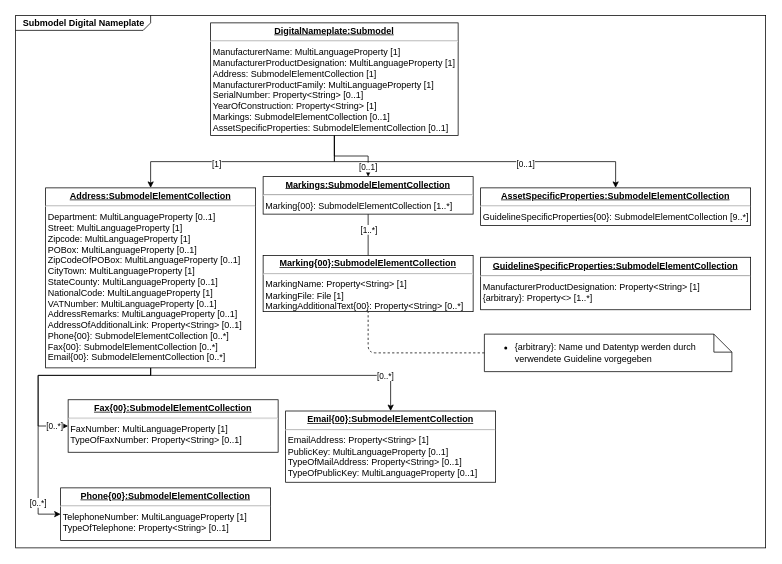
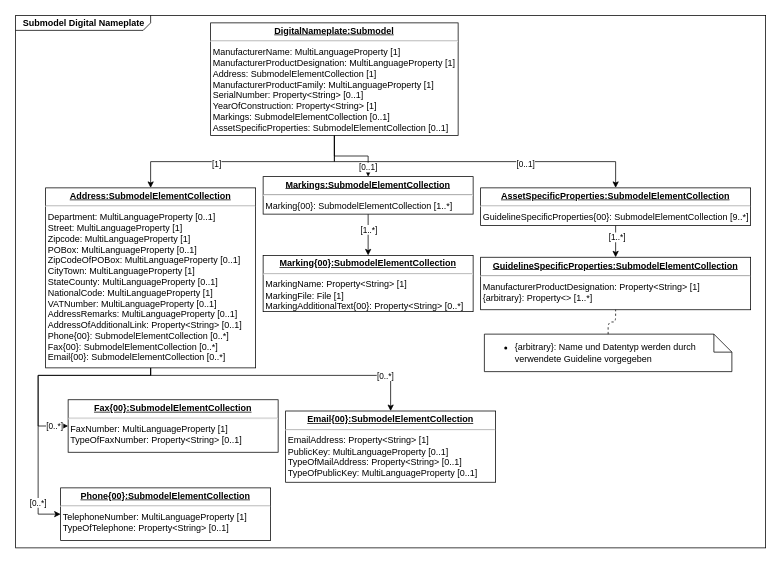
  <mxCell id="0" />
  <mxCell id="1" parent="0" />
  <mxCell id="2" value="&lt;p style=&quot;margin: 0px ; margin-top: 4px ; margin-left: 10px ; text-align: left&quot;&gt;&lt;b&gt;Submodel Digital Nameplate&lt;br&gt;&lt;/b&gt;&lt;/p&gt;" style="html=1;strokeWidth=1;shape=mxgraph.sysml.package;html=1;overflow=fill;whiteSpace=wrap;labelX=180.33;" vertex="1" parent="1"><mxGeometry x="20" y="20" width="1000" height="710" as="geometry" /></mxCell>
  <mxCell id="3" style="edgeStyle=orthogonalEdgeStyle;rounded=0;orthogonalLoop=1;jettySize=auto;html=1;exitX=0.5;exitY=1;exitDx=0;exitDy=0;" edge="1" parent="1" source="7" target="13"><mxGeometry relative="1" as="geometry" /></mxCell>
  <mxCell id="4" value="[1]" style="edgeLabel;html=1;align=center;verticalAlign=middle;resizable=0;points=[];" vertex="1" connectable="0" parent="3"><mxGeometry x="0.227" y="2" relative="1" as="geometry"><mxPoint as="offset" /></mxGeometry></mxCell>
  <mxCell id="5" style="edgeStyle=orthogonalEdgeStyle;rounded=0;orthogonalLoop=1;jettySize=auto;html=1;exitX=0.5;exitY=1;exitDx=0;exitDy=0;" edge="1" parent="1" source="7" target="22"><mxGeometry relative="1" as="geometry" /></mxCell>
  <mxCell id="6" value="[0..1]" style="edgeLabel;html=1;align=center;verticalAlign=middle;resizable=0;points=[];" vertex="1" connectable="0" parent="5"><mxGeometry x="0.297" y="-3" relative="1" as="geometry"><mxPoint as="offset" /></mxGeometry></mxCell>
  <mxCell id="7" value="&lt;p style=&quot;margin: 0px ; margin-top: 4px ; text-align: center ; text-decoration: underline&quot;&gt;&lt;b&gt;DigitalNameplate:Submodel&lt;/b&gt;&lt;/p&gt;&lt;hr&gt;&lt;div&gt;&amp;nbsp;ManufacturerName: MultiLanguageProperty [1]&lt;/div&gt;&lt;div&gt;&amp;nbsp;ManufacturerProductDesignation: MultiLanguageProperty [1]&lt;/div&gt;&lt;div&gt;&amp;nbsp;Address: SubmodelElementCollection [1]&lt;/div&gt;&lt;div&gt;&amp;nbsp;ManufacturerProductFamily: MultiLanguageProperty [1]&lt;/div&gt;&lt;div&gt;&amp;nbsp;SerialNumber: Property&amp;lt;String&amp;gt; [0..1]&lt;/div&gt;&lt;div&gt;&amp;nbsp;YearOfConstruction: Property&amp;lt;String&amp;gt; [1]&lt;/div&gt;&lt;div&gt;&amp;nbsp;Markings: SubmodelElementCollection [0..1]&lt;/div&gt;&lt;div&gt;&amp;nbsp;AssetSpecificProperties: SubmodelElementCollection [0..1]&lt;br&gt;&lt;/div&gt;" style="verticalAlign=top;align=left;overflow=fill;fontSize=12;fontFamily=Helvetica;html=1;" vertex="1" parent="1"><mxGeometry x="280" y="30" width="330" height="150" as="geometry" /></mxCell>
  <mxCell id="8" value="[0..*]" style="edgeStyle=orthogonalEdgeStyle;rounded=0;orthogonalLoop=1;jettySize=auto;html=1;exitX=0.5;exitY=1;exitDx=0;exitDy=0;entryX=0;entryY=0.5;entryDx=0;entryDy=0;" edge="1" parent="1" source="13" target="14"><mxGeometry x="0.76" relative="1" as="geometry"><Array as="points"><mxPoint x="200" y="500" /><mxPoint x="50" y="500" /><mxPoint x="50" y="685" /></Array><mxPoint as="offset" /></mxGeometry></mxCell>
  <mxCell id="9" style="edgeStyle=orthogonalEdgeStyle;rounded=0;orthogonalLoop=1;jettySize=auto;html=1;entryX=0.5;entryY=0;entryDx=0;entryDy=0;exitX=0.5;exitY=1;exitDx=0;exitDy=0;" edge="1" parent="1" source="13" target="15"><mxGeometry relative="1" as="geometry"><Array as="points"><mxPoint x="200" y="500" /><mxPoint x="520" y="500" /></Array></mxGeometry></mxCell>
  <mxCell id="10" value="[0..*]" style="edgeLabel;html=1;align=center;verticalAlign=middle;resizable=0;points=[];" vertex="1" connectable="0" parent="9"><mxGeometry x="0.726" y="2" relative="1" as="geometry"><mxPoint x="-3.33" y="2" as="offset" /></mxGeometry></mxCell>
  <mxCell id="11" style="edgeStyle=orthogonalEdgeStyle;rounded=0;orthogonalLoop=1;jettySize=auto;html=1;exitX=0.5;exitY=1;exitDx=0;exitDy=0;" edge="1" parent="1" source="7" target="18"><mxGeometry relative="1" as="geometry" /></mxCell>
  <mxCell id="12" value="[0..1]" style="edgeLabel;html=1;align=center;verticalAlign=middle;resizable=0;points=[];" vertex="1" connectable="0" parent="11"><mxGeometry x="0.2" y="1" relative="1" as="geometry"><mxPoint x="11.67" y="16" as="offset" /></mxGeometry></mxCell>
  <mxCell id="13" value="&lt;p style=&quot;margin: 0px ; margin-top: 4px ; text-align: center ; text-decoration: underline&quot;&gt;&lt;b&gt;Address:SubmodelElementCollection&lt;/b&gt;&lt;/p&gt;&lt;hr&gt;&lt;div&gt;&amp;nbsp;Department: MultiLanguageProperty [0..1]&lt;/div&gt;&lt;div&gt;&amp;nbsp;Street: MultiLanguageProperty [1]&lt;/div&gt;&lt;div&gt;&amp;nbsp;Zipcode: MultiLanguageProperty [1]&lt;/div&gt;&lt;div&gt;&amp;nbsp;POBox: MultiLanguageProperty [0..1]&lt;/div&gt;&lt;div&gt;&amp;nbsp;ZipCodeOfPOBox: MultiLanguageProperty [0..1]&lt;/div&gt;&lt;div&gt;&amp;nbsp;CityTown: MultiLanguageProperty [1]&lt;/div&gt;&lt;div&gt;&amp;nbsp;StateCounty: MultiLanguageProperty [0..1]&lt;/div&gt;&lt;div&gt;&amp;nbsp;NationalCode: MultiLanguageProperty [1]&lt;/div&gt;&lt;div&gt;&amp;nbsp;VATNumber: MultiLanguageProperty [0..1]&lt;/div&gt;&lt;div&gt;&amp;nbsp;AddressRemarks: MultiLanguageProperty [0..1]&lt;/div&gt;&lt;div&gt;&amp;nbsp;AddressOfAdditionalLink: Property&amp;lt;String&amp;gt; [0..1]&lt;/div&gt;&lt;div&gt;&amp;nbsp;Phone{00}: SubmodelElementCollection [0..*]&lt;/div&gt;&lt;div&gt;&amp;nbsp;Fax{00}: SubmodelElementCollection [0..*]&lt;/div&gt;&lt;div&gt;&amp;nbsp;Email{00}: SubmodelElementCollection [0..*]&lt;br&gt;&lt;/div&gt;" style="verticalAlign=top;align=left;overflow=fill;fontSize=12;fontFamily=Helvetica;html=1;" vertex="1" parent="1"><mxGeometry x="60" y="250" width="280" height="240" as="geometry" /></mxCell>
  <mxCell id="14" value="&lt;p style=&quot;margin: 0px ; margin-top: 4px ; text-align: center ; text-decoration: underline&quot;&gt;&lt;b&gt;Phone{00}:SubmodelElementCollection&lt;/b&gt;&lt;/p&gt;&lt;hr&gt;&lt;div&gt;&amp;nbsp;TelephoneNumber: MultiLanguageProperty [1]&lt;/div&gt;&lt;div&gt;&amp;nbsp;TypeOfTelephone: Property&amp;lt;String&amp;gt; [0..1]&lt;br&gt;&lt;/div&gt;" style="verticalAlign=top;align=left;overflow=fill;fontSize=12;fontFamily=Helvetica;html=1;" vertex="1" parent="1"><mxGeometry x="80" y="650" width="280" height="70" as="geometry" /></mxCell>
  <mxCell id="15" value="&lt;p style=&quot;margin: 0px ; margin-top: 4px ; text-align: center ; text-decoration: underline&quot;&gt;&lt;b&gt;Email{00}:SubmodelElementCollection&lt;/b&gt;&lt;/p&gt;&lt;hr&gt;&lt;div&gt;&amp;nbsp;EmailAddress: Property&amp;lt;String&amp;gt; [1]&lt;/div&gt;&lt;div&gt;&amp;nbsp;PublicKey: MultiLanguageProperty [0..1]&lt;/div&gt;&lt;div&gt;&amp;nbsp;TypeOfMailAddress: Property&amp;lt;String&amp;gt; [0..1]&lt;/div&gt;&lt;div&gt;&amp;nbsp;TypeOfPublicKey: MultiLanguageProperty [0..1]&lt;br&gt;&lt;/div&gt;" style="verticalAlign=top;align=left;overflow=fill;fontSize=12;fontFamily=Helvetica;html=1;" vertex="1" parent="1"><mxGeometry x="380" y="547.5" width="280" height="95" as="geometry" /></mxCell>
- <mxCell id="16" style="edgeStyle=orthogonalEdgeStyle;rounded=0;orthogonalLoop=1;jettySize=auto;html=1;exitX=0.5;exitY=1;exitDx=0;exitDy=0;endArrow=none;" edge="1" parent="1" source="18" target="19"><mxGeometry relative="1" as="geometry" /></mxCell>
+ <mxCell id="16" style="edgeStyle=orthogonalEdgeStyle;rounded=0;orthogonalLoop=1;jettySize=auto;html=1;exitX=0.5;exitY=1;exitDx=0;exitDy=0;" edge="1" parent="1" source="18" target="19"><mxGeometry relative="1" as="geometry" /></mxCell>
  <mxCell id="17" value="[1..*]" style="edgeLabel;html=1;align=center;verticalAlign=middle;resizable=0;points=[];" vertex="1" connectable="0" parent="16"><mxGeometry x="-0.275" relative="1" as="geometry"><mxPoint as="offset" /></mxGeometry></mxCell>
  <mxCell id="18" value="&lt;p style=&quot;margin: 0px ; margin-top: 4px ; text-align: center ; text-decoration: underline&quot;&gt;&lt;b&gt;Markings:SubmodelElementCollection&lt;/b&gt;&lt;/p&gt;&lt;hr&gt;&lt;div&gt;&amp;nbsp;Marking{00}: SubmodelElementCollection [1..*]&lt;br&gt;&lt;/div&gt;" style="verticalAlign=top;align=left;overflow=fill;fontSize=12;fontFamily=Helvetica;html=1;" vertex="1" parent="1"><mxGeometry x="350" y="235" width="280" height="50" as="geometry" /></mxCell>
  <mxCell id="19" value="&lt;p style=&quot;margin: 0px ; margin-top: 4px ; text-align: center ; text-decoration: underline&quot;&gt;&lt;b&gt;Marking{00}:SubmodelElementCollection&lt;/b&gt;&lt;/p&gt;&lt;hr&gt;&lt;div&gt;&amp;nbsp;MarkingName: Property&amp;lt;String&amp;gt; [1]&lt;/div&gt;&lt;div&gt;&amp;nbsp;MarkingFile: File [1]&lt;/div&gt;&lt;div&gt;&amp;nbsp;MarkingAdditionalText{00}: Property&amp;lt;String&amp;gt; [0..*]&lt;br&gt;&lt;/div&gt;" style="verticalAlign=top;align=left;overflow=fill;fontSize=12;fontFamily=Helvetica;html=1;" vertex="1" parent="1"><mxGeometry x="350" y="340" width="280" height="75" as="geometry" /></mxCell>
+ <mxCell id="20" value="" style="edgeStyle=orthogonalEdgeStyle;rounded=0;orthogonalLoop=1;jettySize=auto;html=1;" edge="1" parent="1" source="22" target="23"><mxGeometry relative="1" as="geometry" /></mxCell>
+ <mxCell id="21" value="[1..*]" style="edgeLabel;html=1;align=center;verticalAlign=middle;resizable=0;points=[];" vertex="1" connectable="0" parent="20"><mxGeometry x="-0.3" y="1" relative="1" as="geometry"><mxPoint as="offset" /></mxGeometry></mxCell>
  <mxCell id="22" value="&lt;p style=&quot;margin: 0px ; margin-top: 4px ; text-align: center ; text-decoration: underline&quot;&gt;&lt;b&gt;AssetSpecificProperties:SubmodelElementCollection&lt;/b&gt;&lt;/p&gt;&lt;hr&gt;&amp;nbsp;GuidelineSpecificProperties{00}: SubmodelElementCollection [9..*]" style="verticalAlign=top;align=left;overflow=fill;fontSize=12;fontFamily=Helvetica;html=1;" vertex="1" parent="1"><mxGeometry x="640" y="250" width="360" height="50" as="geometry" /></mxCell>
  <mxCell id="23" value="&lt;p style=&quot;margin: 0px ; margin-top: 4px ; text-align: center ; text-decoration: underline&quot;&gt;&lt;b&gt;GuidelineSpecificProperties:SubmodelElementCollection&lt;/b&gt;&lt;/p&gt;&lt;hr&gt;&lt;div&gt;&amp;nbsp;ManufacturerProductDesignation: Property&amp;lt;String&amp;gt; [1]&lt;/div&gt;&lt;div&gt;&amp;nbsp;{arbitrary}: Property&amp;lt;&amp;gt; [1..*]&lt;br&gt;&lt;/div&gt;" style="verticalAlign=top;align=left;overflow=fill;fontSize=12;fontFamily=Helvetica;html=1;" vertex="1" parent="1"><mxGeometry x="640" y="342.5" width="360" height="70" as="geometry" /></mxCell>
  <mxCell id="24" value="&lt;div align=&quot;left&quot;&gt;&lt;ul&gt;&lt;li&gt;{arbitrary}: Name und Datentyp werden durch verwendete Guideline vorgegeben&lt;br&gt;&lt;/li&gt;&lt;/ul&gt;&lt;/div&gt;" style="shape=note;size=24;whiteSpace=wrap;html=1;" vertex="1" parent="1"><mxGeometry x="645" y="445" width="330" height="50" as="geometry" /></mxCell>
- <mxCell id="25" value="" style="endArrow=none;dashed=1;html=1;edgeStyle=orthogonalEdgeStyle;" edge="1" parent="1" source="24" target="19"><mxGeometry width="50" height="50" relative="1" as="geometry"><mxPoint x="600" y="350" as="sourcePoint" /><mxPoint x="665" y="320" as="targetPoint" /></mxGeometry></mxCell>
+ <mxCell id="25" value="" style="endArrow=none;dashed=1;html=1;edgeStyle=orthogonalEdgeStyle;" edge="1" parent="1" source="24" target="23"><mxGeometry width="50" height="50" relative="1" as="geometry"><mxPoint x="600" y="350" as="sourcePoint" /><mxPoint x="665" y="320" as="targetPoint" /></mxGeometry></mxCell>
  <mxCell id="26" value="&lt;p style=&quot;margin: 0px ; margin-top: 4px ; text-align: center ; text-decoration: underline&quot;&gt;&lt;b&gt;Fax{00}:SubmodelElementCollection&lt;/b&gt;&lt;/p&gt;&lt;hr&gt;&lt;div&gt;&amp;nbsp;FaxNumber: MultiLanguageProperty [1]&lt;/div&gt;&lt;div&gt;&amp;nbsp;TypeOfFaxNumber: Property&amp;lt;String&amp;gt; [0..1]&lt;br&gt;&lt;/div&gt;" style="verticalAlign=top;align=left;overflow=fill;fontSize=12;fontFamily=Helvetica;html=1;" vertex="1" parent="1"><mxGeometry x="90" y="532.5" width="280" height="70" as="geometry" /></mxCell>
  <mxCell id="27" style="edgeStyle=orthogonalEdgeStyle;rounded=0;orthogonalLoop=1;jettySize=auto;html=1;exitX=0.5;exitY=1;exitDx=0;exitDy=0;entryX=0;entryY=0.5;entryDx=0;entryDy=0;" edge="1" parent="1" source="13" target="26"><mxGeometry relative="1" as="geometry"><mxPoint x="200" y="490" as="sourcePoint" /><mxPoint x="550" y="690" as="targetPoint" /><Array as="points"><mxPoint x="200" y="500" /><mxPoint x="50" y="500" /><mxPoint x="50" y="568" /></Array></mxGeometry></mxCell>
  <mxCell id="28" value="[0..*]" style="edgeLabel;html=1;align=center;verticalAlign=middle;resizable=0;points=[];" vertex="1" connectable="0" parent="27"><mxGeometry x="0.726" y="2" relative="1" as="geometry"><mxPoint x="17.5" y="2" as="offset" /></mxGeometry></mxCell>
